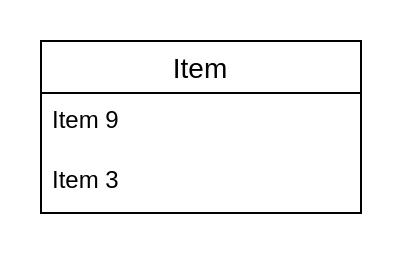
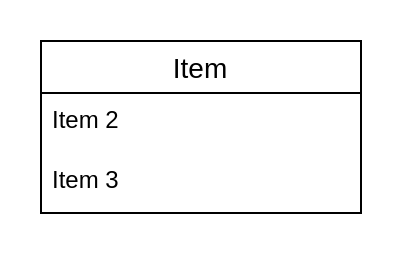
  <mxCell id="0" />
  <mxCell id="1" parent="0" />
  <mxCell id="2" value="Item" style="swimlane;fontStyle=0;childLayout=stackLayout;horizontal=1;startSize=26;horizontalStack=0;resizeParent=1;resizeParentMax=0;resizeLast=0;collapsible=1;marginBottom=0;align=center;fontSize=14;" vertex="1" parent="1"><mxGeometry x="20" y="20" width="160" height="86" as="geometry" /></mxCell>
- <mxCell id="3" value="Item 9" style="text;strokeColor=none;fillColor=none;spacingLeft=4;spacingRight=4;overflow=hidden;rotatable=0;points=[[0,0.5],[1,0.5]];portConstraint=eastwest;fontSize=12;" vertex="1" parent="2"><mxGeometry y="26" width="160" height="30" as="geometry" /></mxCell>
+ <mxCell id="3" value="Item 2" style="text;strokeColor=none;fillColor=none;spacingLeft=4;spacingRight=4;overflow=hidden;rotatable=0;points=[[0,0.5],[1,0.5]];portConstraint=eastwest;fontSize=12;" vertex="1" parent="2"><mxGeometry y="26" width="160" height="30" as="geometry" /></mxCell>
  <mxCell id="4" value="Item 3" style="text;strokeColor=none;fillColor=none;spacingLeft=4;spacingRight=4;overflow=hidden;rotatable=0;points=[[0,0.5],[1,0.5]];portConstraint=eastwest;fontSize=12;" vertex="1" parent="2"><mxGeometry y="56" width="160" height="30" as="geometry" /></mxCell>
